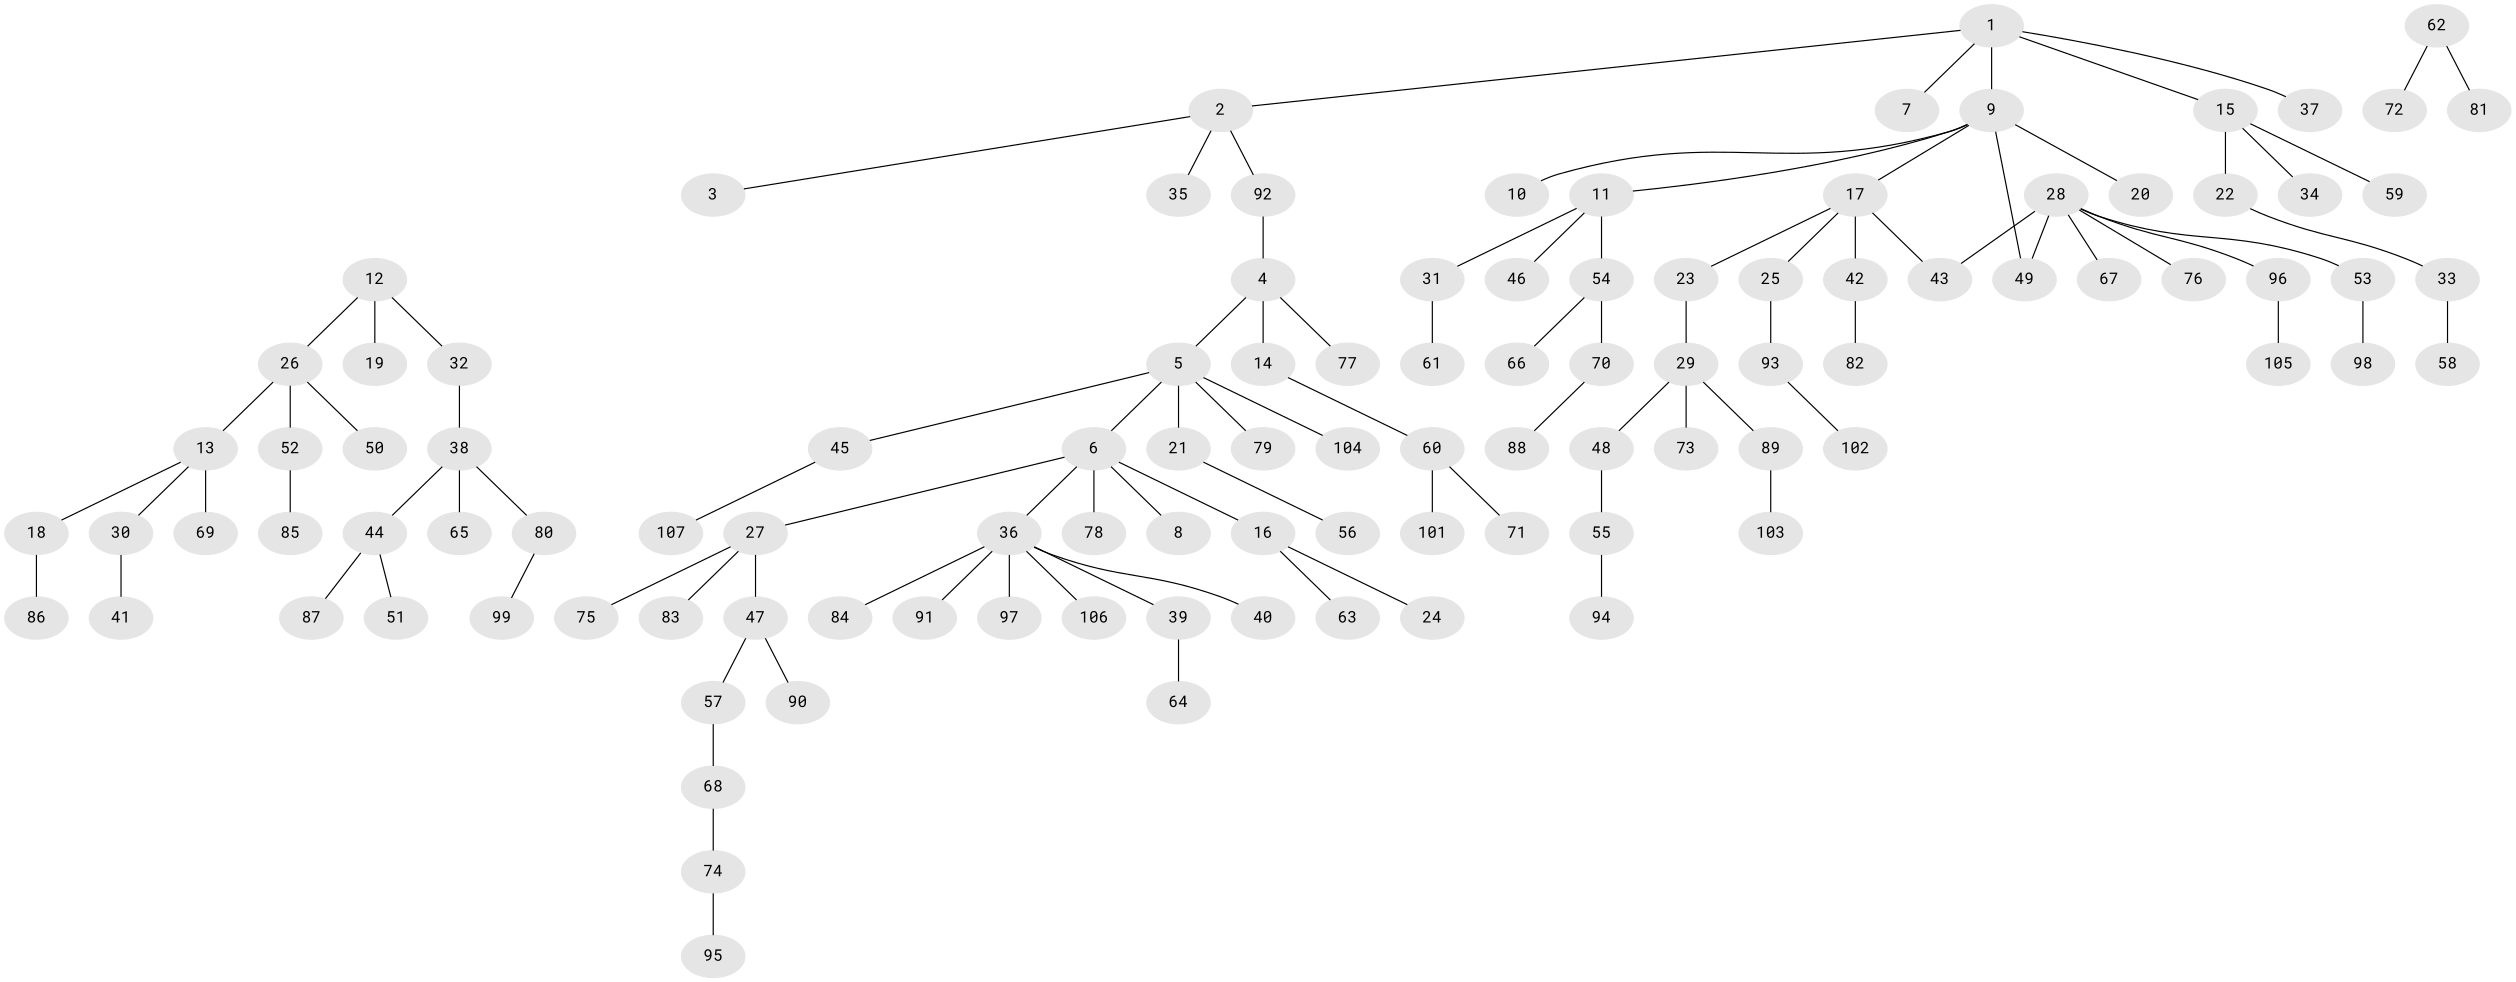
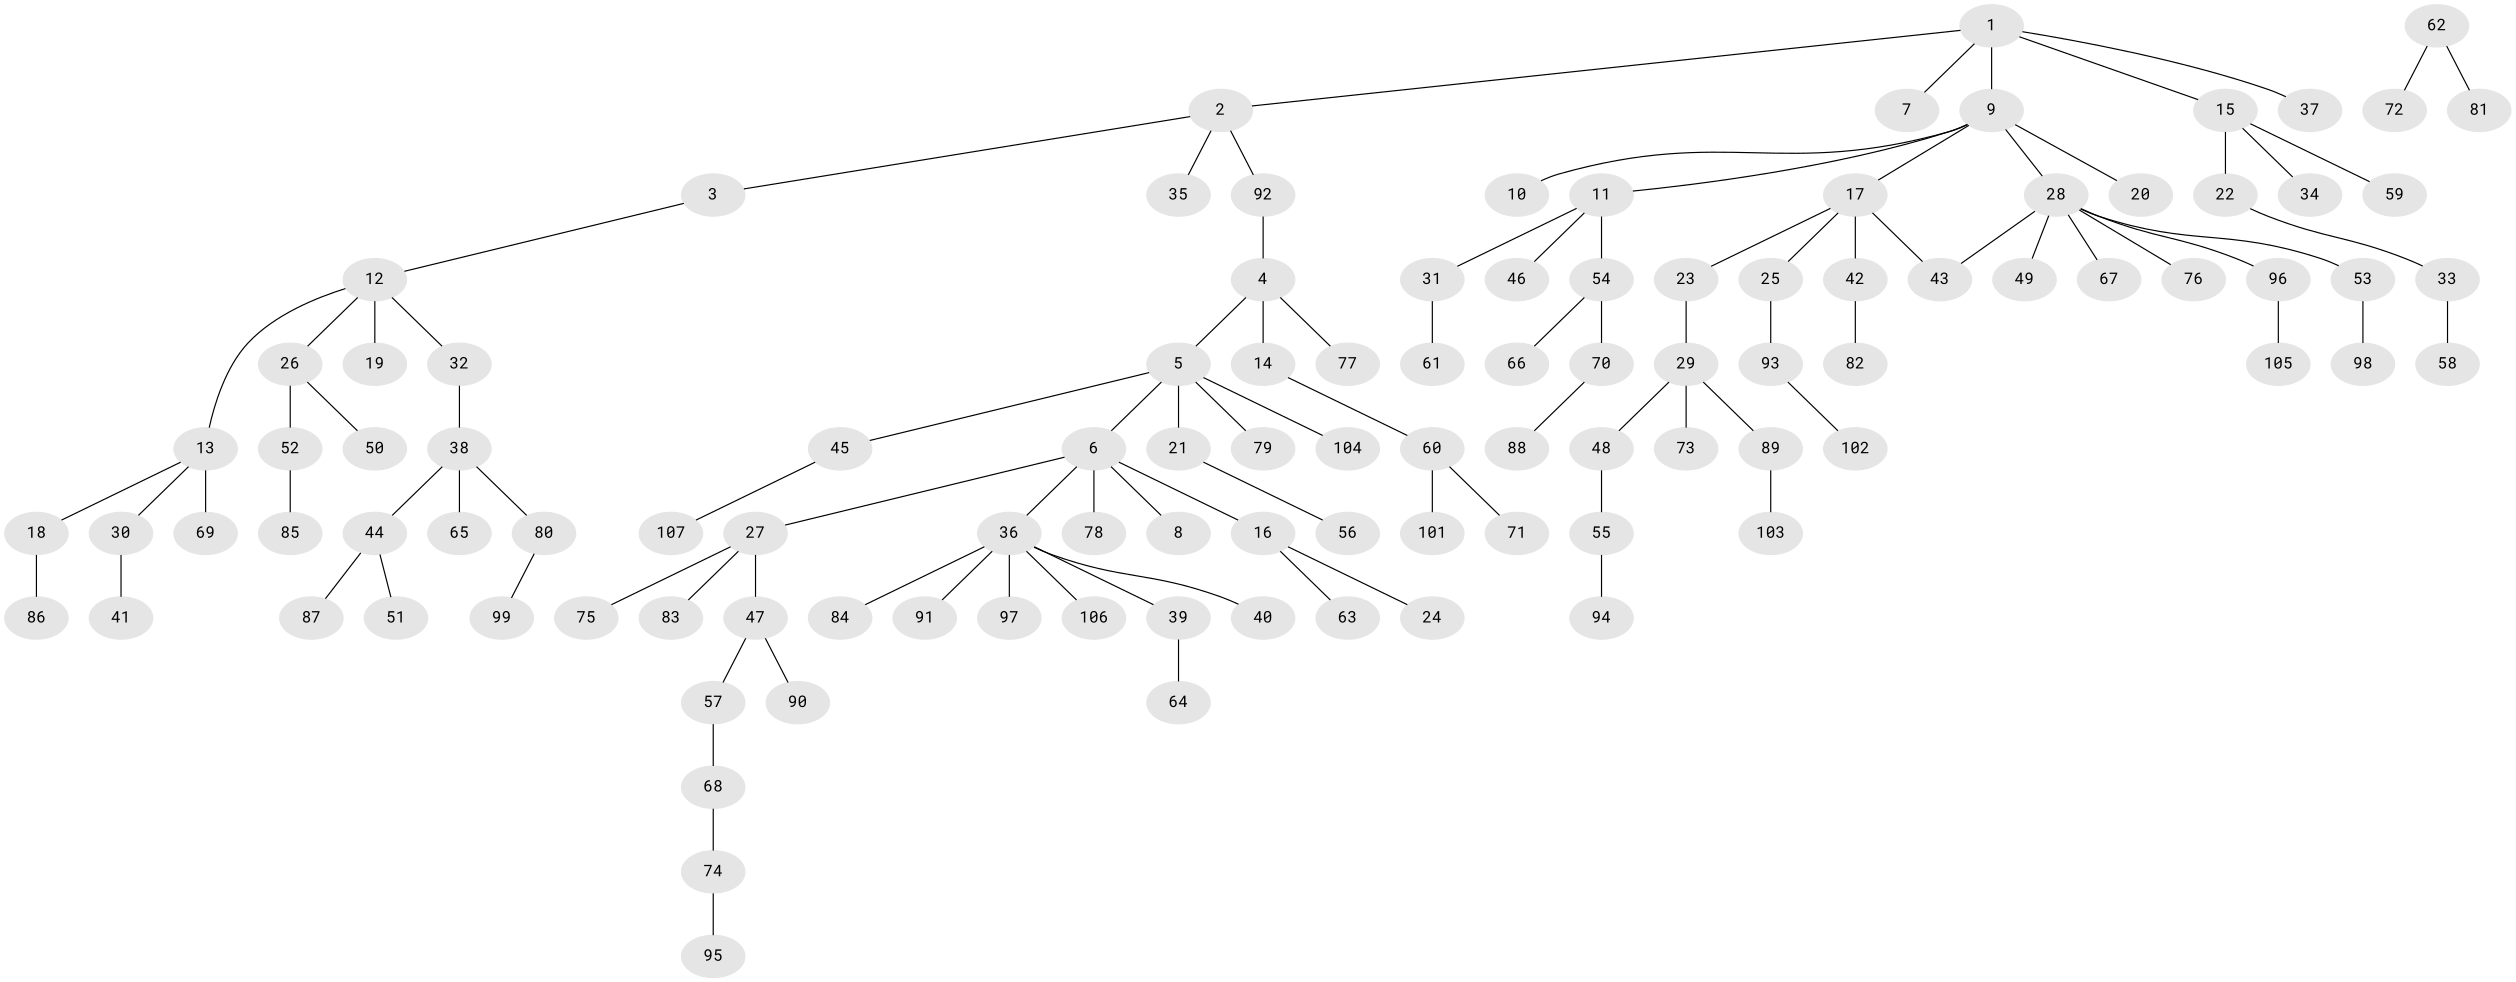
  graph {
    fontname="Roboto Mono"
    node [color=gray90 fontname="Roboto Mono" style=filled]
    edge [fontname="Roboto Mono"]
    1
    2
    7
    9
    15
    37
    3
    35
    92
    10
    11
    17
    20
    28
    22
    34
    59
    12
    4
    5
    14
    77
    13
    19
    26
    32
    6
    21
    79
    104
    45
    60
    8
    16
    27
    36
    78
    56
    24
    63
    47
    75
    83
    39
    40
    84
    91
    97
    106
    31
    46
    54
    23
    25
    42
    43
    49
    53
    67
    76
    96
    61
    66
    70
    18
    30
    69
    50
    52
    38
    86
    41
    71
    101
    33
    29
    93
    82
    62
    72
    81
    n82 [label=107]
    58
    48
    73
    89
    102
    85
    57
    90
    98
    105
    55
    103
    44
    65
    80
    64
    51
    87
    99
    68
    94
    88
    74
    95
    1 -- 2
    1 -- 7
    1 -- 9
    1 -- 15
    1 -- 37
    2 -- 3
    2 -- 35
    2 -- 92
    9 -- 10
    9 -- 11
    9 -- 17
    9 -- 20
-   9 -- 49
+   9 -- 28
    15 -- 22
    15 -- 34
    15 -- 59
+   3 -- 12
    92 -- 4
    11 -- 31
    11 -- 46
    11 -- 54
    17 -- 23
    17 -- 25
    17 -- 42
    17 -- 43
    28 -- 43
    28 -- 49
    28 -- 53
    28 -- 67
    28 -- 76
    28 -- 96
    22 -- 33
-   26 -- 13
+   12 -- 13
    12 -- 19
    12 -- 26
    12 -- 32
    4 -- 5
    4 -- 14
    4 -- 77
    5 -- 6
    5 -- 21
    5 -- 79
    5 -- 104
    5 -- 45
    14 -- 60
    13 -- 18
    13 -- 30
    13 -- 69
    26 -- 50
    26 -- 52
    32 -- 38
    6 -- 8
    6 -- 16
    6 -- 27
    6 -- 36
    6 -- 78
    21 -- 56
    45 -- n82
    60 -- 71
    60 -- 101
    16 -- 24
    16 -- 63
    27 -- 47
    27 -- 75
    27 -- 83
    36 -- 39
    36 -- 40
    36 -- 84
    36 -- 91
    36 -- 97
    36 -- 106
    47 -- 57
    47 -- 90
    39 -- 64
    31 -- 61
    54 -- 66
    54 -- 70
    23 -- 29
    25 -- 93
    42 -- 82
    53 -- 98
    96 -- 105
    70 -- 88
    18 -- 86
    30 -- 41
    52 -- 85
    38 -- 44
    38 -- 65
    38 -- 80
    33 -- 58
    29 -- 48
    29 -- 73
    29 -- 89
    93 -- 102
    62 -- 72
    62 -- 81
    48 -- 55
    89 -- 103
    57 -- 68
    55 -- 94
    44 -- 51
    44 -- 87
    80 -- 99
    68 -- 74
    74 -- 95
  }
